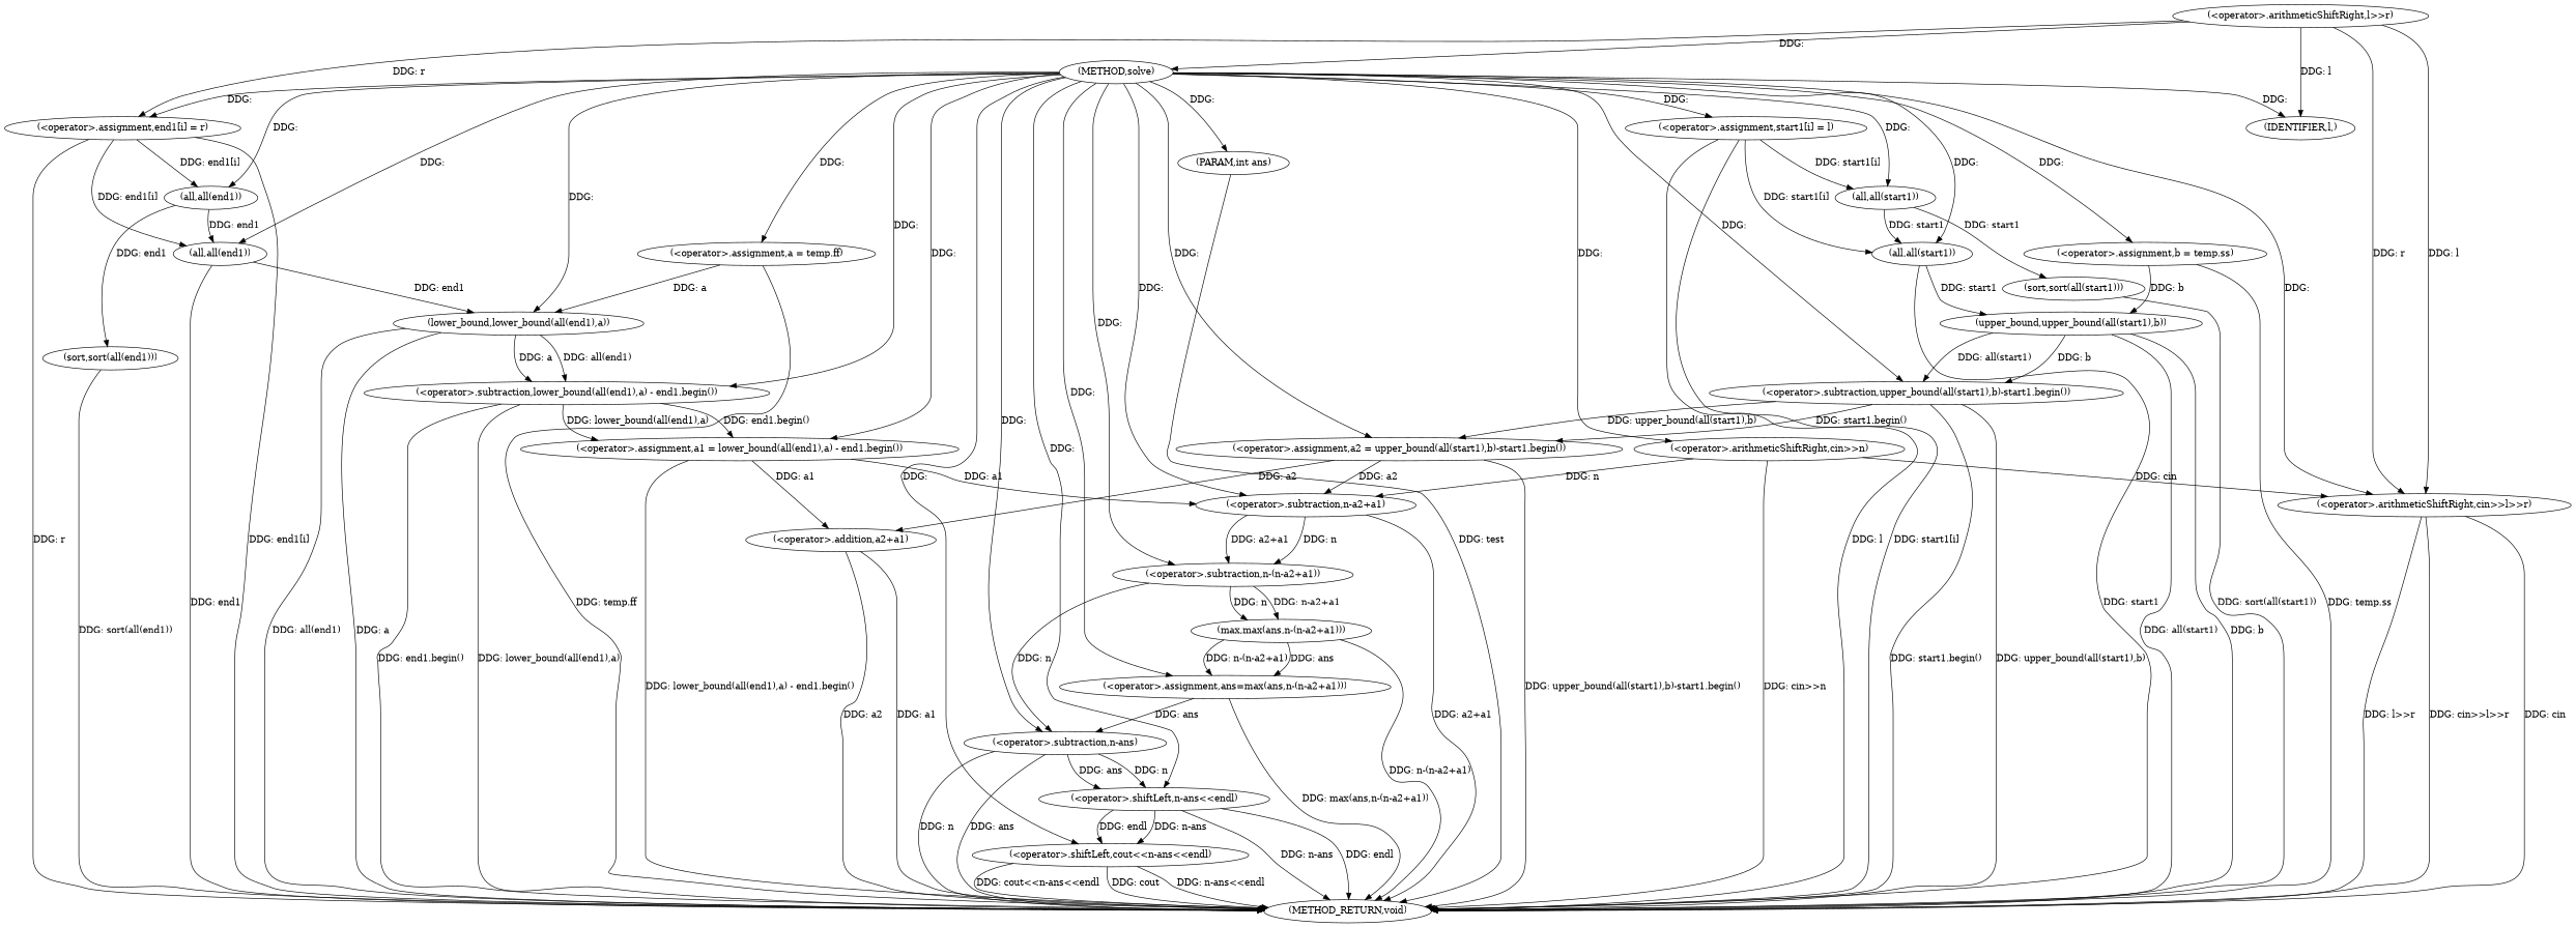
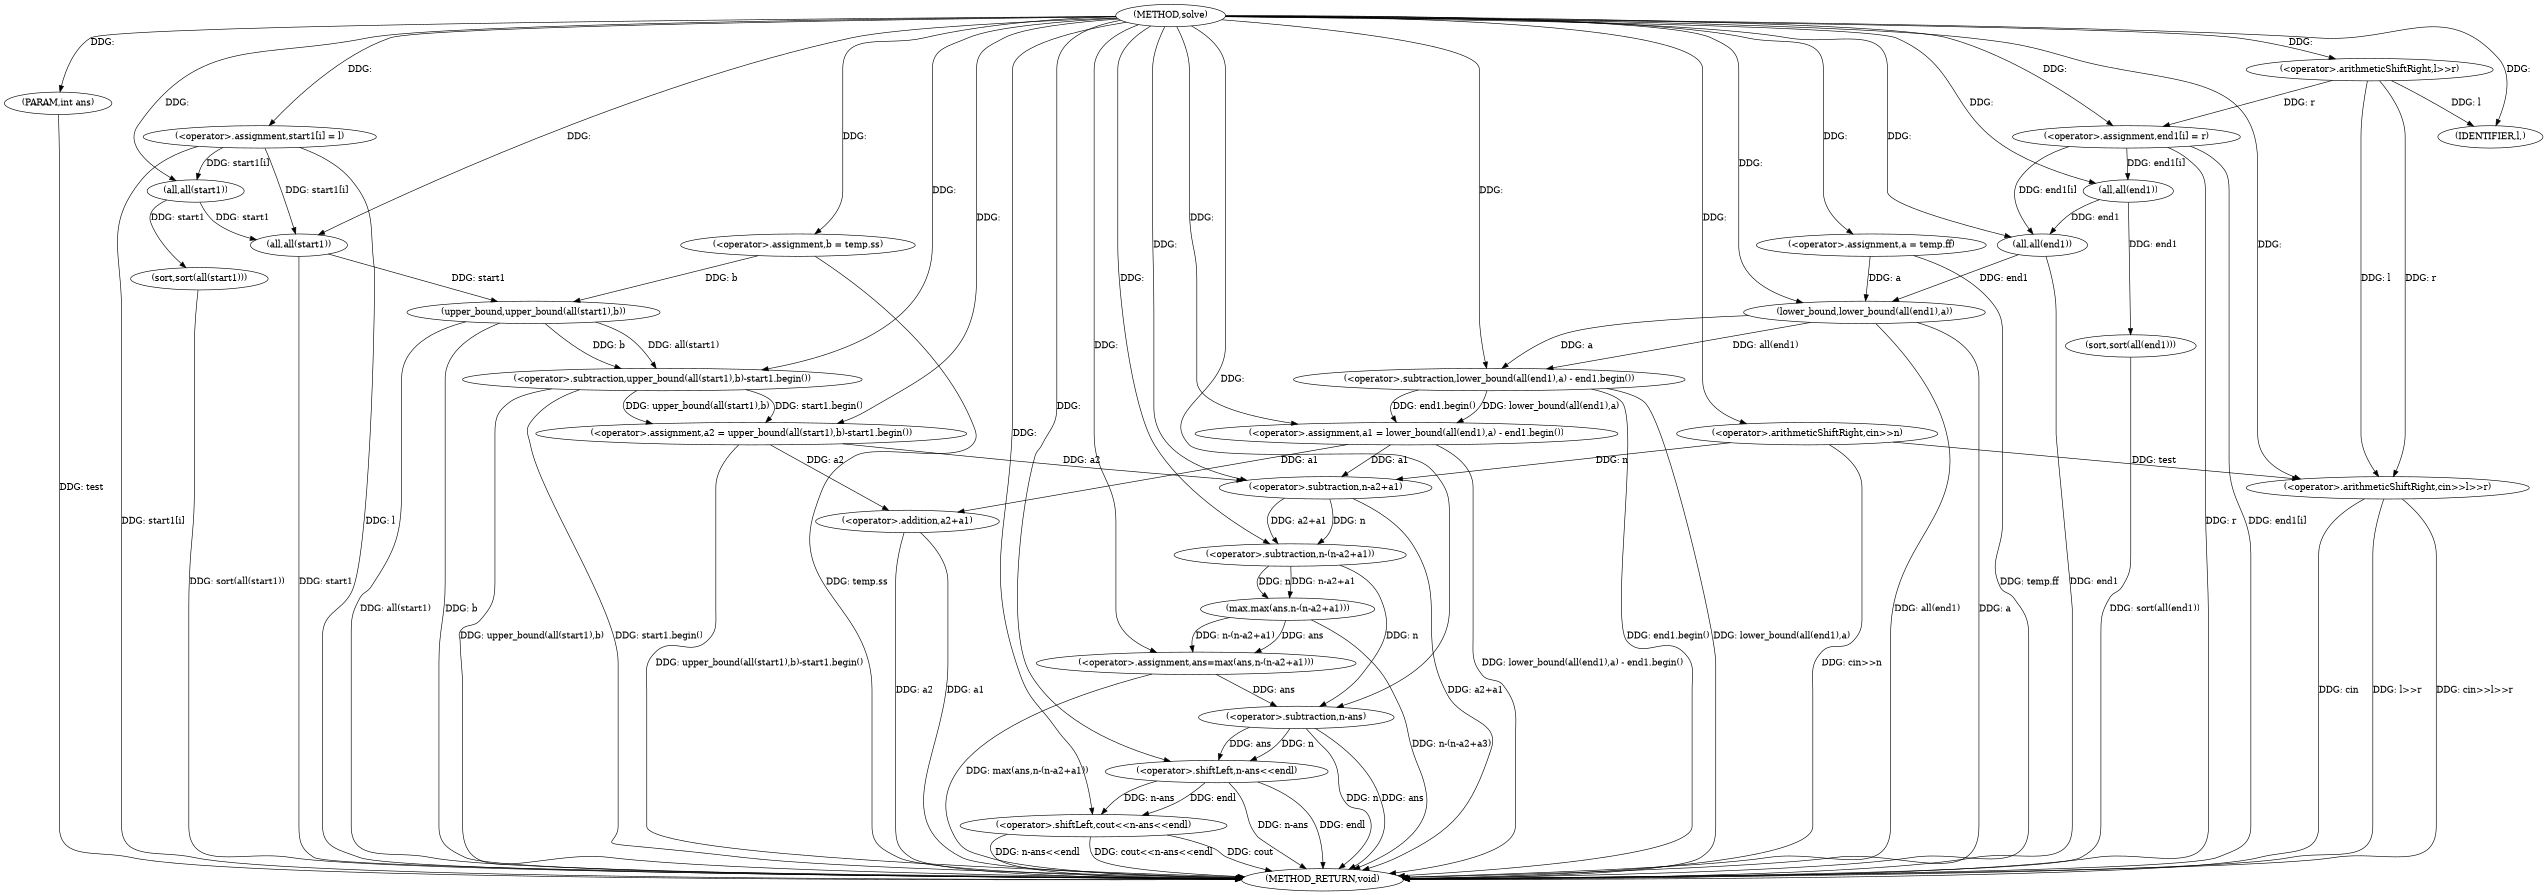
  digraph {
    n1 [label="(METHOD,solve)"]
    n2 [label="(PARAM,int ans)"]
    n3 [label="(<operator>.arithmeticShiftRight,cin>>n)"]
    n4 [label="(IDENTIFIER,l,)"]
    n5 [label="(<operator>.shiftLeft,cout<<n-ans<<endl)"]
    n6 [label="(<operator>.arithmeticShiftRight,cin>>l>>r)"]
    n7 [label="(<operator>.assignment,start1[i] = l)"]
    n8 [label="(<operator>.assignment,end1[i] = r)"]
    n9 [label="(<operator>.assignment,a = temp.ff)"]
    n10 [label="(<operator>.assignment,b = temp.ss)"]
    n11 [label="(<operator>.assignment,a1 = lower_bound(all(end1),a) - end1.begin())"]
    n12 [label="(<operator>.assignment,a2 = upper_bound(all(start1),b)-start1.begin())"]
    n13 [label="(<operator>.assignment,ans=max(ans,n-(n-a2+a1)))"]
    n14 [label="(all,all(start1))"]
    n15 [label="(all,all(end1))"]
    n16 [label="(<operator>.shiftLeft,n-ans<<endl)"]
    n17 [label="(<operator>.arithmeticShiftRight,l>>r)"]
    n18 [label="(<operator>.subtraction,lower_bound(all(end1),a) - end1.begin())"]
    n19 [label="(<operator>.subtraction,upper_bound(all(start1),b)-start1.begin())"]
    n20 [label="(<operator>.subtraction,n-ans)"]
    n21 [label="(lower_bound,lower_bound(all(end1),a))"]
    n22 [label="(<operator>.subtraction,n-(n-a2+a1))"]
    n23 [label="(all,all(end1))"]
    n24 [label="(all,all(start1))"]
    n25 [label="(<operator>.subtraction,n-a2+a1)"]
    n26 [label="(METHOD_RETURN,void)"]
    n27 [label="(upper_bound,upper_bound(all(start1),b))"]
    n28 [label="(<operator>.addition,a2+a1)"]
    n29 [label="(sort,sort(all(start1)))"]
    n30 [label="(sort,sort(all(end1)))"]
    n31 [label="(max,max(ans,n-(n-a2+a1)))"]
    n1 -> n2 [label="DDG: "]
    n1 -> n3 [label="DDG: "]
    n1 -> n4 [label="DDG: "]
    n1 -> n5 [label="DDG: "]
    n1 -> n6 [label="DDG: "]
    n1 -> n7 [label="DDG: "]
    n1 -> n8 [label="DDG: "]
    n1 -> n9 [label="DDG: "]
    n1 -> n10 [label="DDG: "]
    n1 -> n11 [label="DDG: "]
    n1 -> n12 [label="DDG: "]
    n1 -> n13 [label="DDG: "]
    n1 -> n14 [label="DDG: "]
    n1 -> n15 [label="DDG: "]
    n1 -> n16 [label="DDG: "]
-   n17 -> n1 [label="DDG: "]
+   n1 -> n17 [label="DDG: "]
    n1 -> n18 [label="DDG: "]
    n1 -> n19 [label="DDG: "]
    n1 -> n20 [label="DDG: "]
    n1 -> n21 [label="DDG: "]
    n1 -> n22 [label="DDG: "]
    n1 -> n23 [label="DDG: "]
    n1 -> n24 [label="DDG: "]
    n1 -> n25 [label="DDG: "]
    n2 -> n26 [label="DDG: test"]
-   n3 -> n6 [label="DDG: cin"]
+   n3 -> n6 [label="DDG: test"]
    n3 -> n25 [label="DDG: n"]
    n3 -> n26 [label="DDG: cin>>n"]
    n5 -> n26 [label="DDG: n-ans<<endl"]
    n5 -> n26 [label="DDG: cout<<n-ans<<endl"]
    n5 -> n26 [label="DDG: cout"]
    n6 -> n26 [label="DDG: cin"]
    n6 -> n26 [label="DDG: l>>r"]
    n6 -> n26 [label="DDG: cin>>l>>r"]
    n7 -> n14 [label="DDG: start1[i]"]
    n7 -> n24 [label="DDG: start1[i]"]
    n7 -> n26 [label="DDG: start1[i]"]
    n7 -> n26 [label="DDG: l"]
    n8 -> n15 [label="DDG: end1[i]"]
    n8 -> n23 [label="DDG: end1[i]"]
    n8 -> n26 [label="DDG: end1[i]"]
    n8 -> n26 [label="DDG: r"]
    n9 -> n21 [label="DDG: a"]
    n9 -> n26 [label="DDG: temp.ff"]
    n10 -> n26 [label="DDG: temp.ss"]
    n10 -> n27 [label="DDG: b"]
    n11 -> n25 [label="DDG: a1"]
    n11 -> n26 [label="DDG: lower_bound(all(end1),a) - end1.begin()"]
    n11 -> n28 [label="DDG: a1"]
    n12 -> n25 [label="DDG: a2"]
    n12 -> n26 [label="DDG: upper_bound(all(start1),b)-start1.begin()"]
    n12 -> n28 [label="DDG: a2"]
    n13 -> n20 [label="DDG: ans"]
    n13 -> n26 [label="DDG: max(ans,n-(n-a2+a1))"]
    n14 -> n24 [label="DDG: start1"]
    n14 -> n29 [label="DDG: start1"]
    n15 -> n23 [label="DDG: end1"]
    n15 -> n30 [label="DDG: end1"]
    n16 -> n5 [label="DDG: n-ans"]
    n16 -> n5 [label="DDG: endl"]
    n16 -> n26 [label="DDG: n-ans"]
    n16 -> n26 [label="DDG: endl"]
    n17 -> n4 [label="DDG: l"]
    n17 -> n6 [label="DDG: r"]
    n17 -> n6 [label="DDG: l"]
    n17 -> n8 [label="DDG: r"]
    n18 -> n11 [label="DDG: end1.begin()"]
    n18 -> n11 [label="DDG: lower_bound(all(end1),a)"]
    n18 -> n26 [label="DDG: lower_bound(all(end1),a)"]
    n18 -> n26 [label="DDG: end1.begin()"]
    n19 -> n12 [label="DDG: start1.begin()"]
    n19 -> n12 [label="DDG: upper_bound(all(start1),b)"]
    n19 -> n26 [label="DDG: upper_bound(all(start1),b)"]
    n19 -> n26 [label="DDG: start1.begin()"]
    n20 -> n16 [label="DDG: ans"]
    n20 -> n16 [label="DDG: n"]
    n20 -> n26 [label="DDG: n"]
    n20 -> n26 [label="DDG: ans"]
    n21 -> n18 [label="DDG: a"]
    n21 -> n18 [label="DDG: all(end1)"]
    n21 -> n26 [label="DDG: all(end1)"]
    n21 -> n26 [label="DDG: a"]
    n22 -> n20 [label="DDG: n"]
    n22 -> n31 [label="DDG: n"]
    n22 -> n31 [label="DDG: n-a2+a1"]
    n23 -> n21 [label="DDG: end1"]
    n23 -> n26 [label="DDG: end1"]
    n24 -> n26 [label="DDG: start1"]
    n24 -> n27 [label="DDG: start1"]
    n25 -> n22 [label="DDG: n"]
    n25 -> n22 [label="DDG: a2+a1"]
    n25 -> n26 [label="DDG: a2+a1"]
    n27 -> n19 [label="DDG: b"]
    n27 -> n19 [label="DDG: all(start1)"]
    n27 -> n26 [label="DDG: all(start1)"]
    n27 -> n26 [label="DDG: b"]
    n28 -> n26 [label="DDG: a2"]
    n28 -> n26 [label="DDG: a1"]
    n29 -> n26 [label="DDG: sort(all(start1))"]
    n30 -> n26 [label="DDG: sort(all(end1))"]
    n31 -> n13 [label="DDG: n-(n-a2+a1)"]
    n31 -> n13 [label="DDG: ans"]
-   n31 -> n26 [label="DDG: n-(n-a2+a1)"]
+   n31 -> n26 [label="DDG: n-(n-a2+a3)"]
  }
